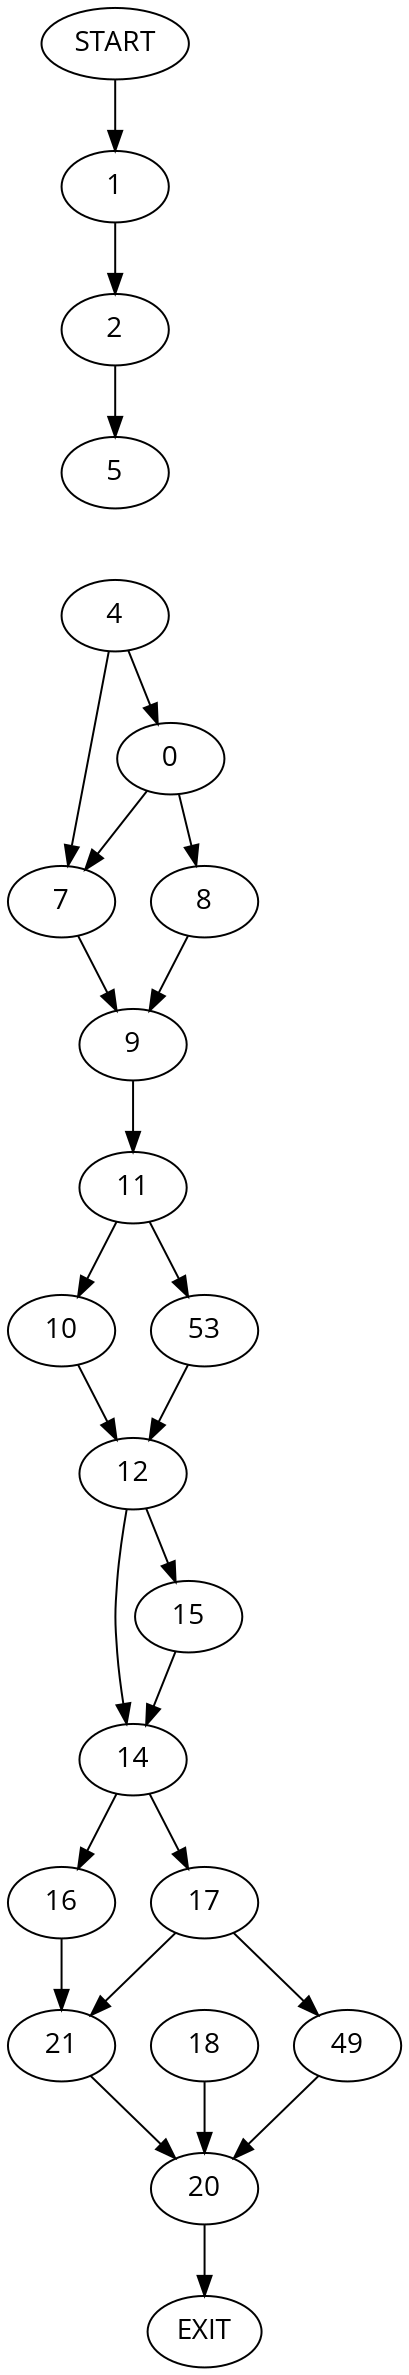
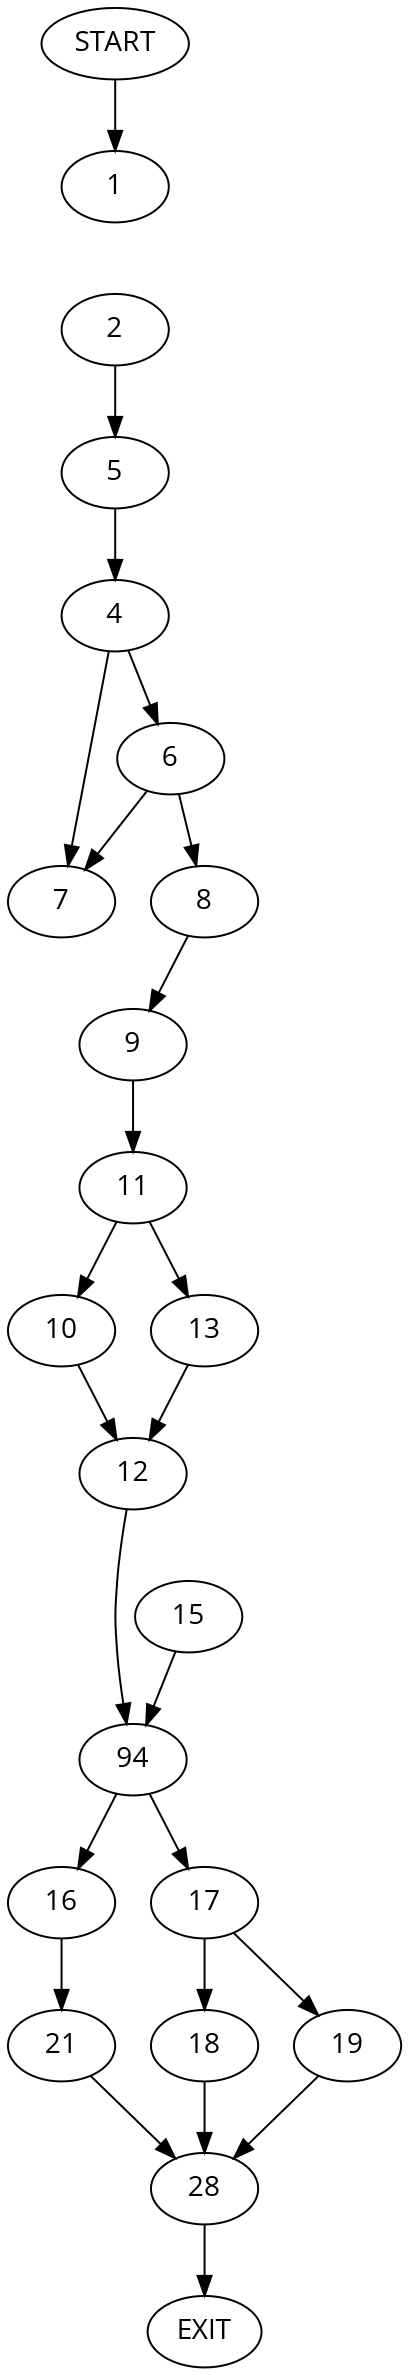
  digraph {
    fontname="Open Sans"
    node [fontname="Open Sans"]
    edge [fontname="Open Sans"]
    n1 [label=START]
    1
    2
    n4 [label=EXIT]
    5
    4
-   6 [label=0]
+   6
    7
    8
    9
    11
    10
    12
-   13 [label=53]
-   14
+   13
+   14 [label=94]
    15
    16
    17
    21
    18
-   19 [label=49]
-   20
+   19
+   20 [label=28]
    n1 -> 1
-   1 -> 2
    2 -> 5
+   5 -> 4
    4 -> 6
    4 -> 7
    6 -> 7
    6 -> 8
-   7 -> 9
    8 -> 9
    9 -> 11
    11 -> 10
    11 -> 13
    10 -> 12
    12 -> 14
-   12 -> 15
    13 -> 12
    14 -> 16
    14 -> 17
    15 -> 14
    16 -> 21
-   17 -> 21
+   17 -> 18
    17 -> 19
    21 -> 20
    18 -> 20
    19 -> 20
    20 -> n4
  }
